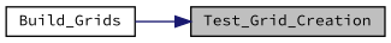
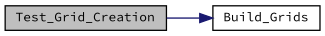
  digraph {
    rankdir=LR
    fontname="Source Code Pro"
    node [color=black fontname="Source Code Pro" fontsize=10 shape=record style=filled]
    n1 [fillcolor=grey75 fontcolor=black height=0.2 label=Test_Grid_Creation width=0.4]
    n2 [fillcolor=white height=0.2 label=Build_Grids width=0.4]
-   n2 -> n1 [color=midnightblue fontname="Source Code Pro" fontsize=10 labelfontname=Helvetica labelfontsize=10 style=solid]
+   n1 -> n2 [color=midnightblue fontname="Source Code Pro" fontsize=10 labelfontname=Helvetica labelfontsize=10 style=solid]
  }
